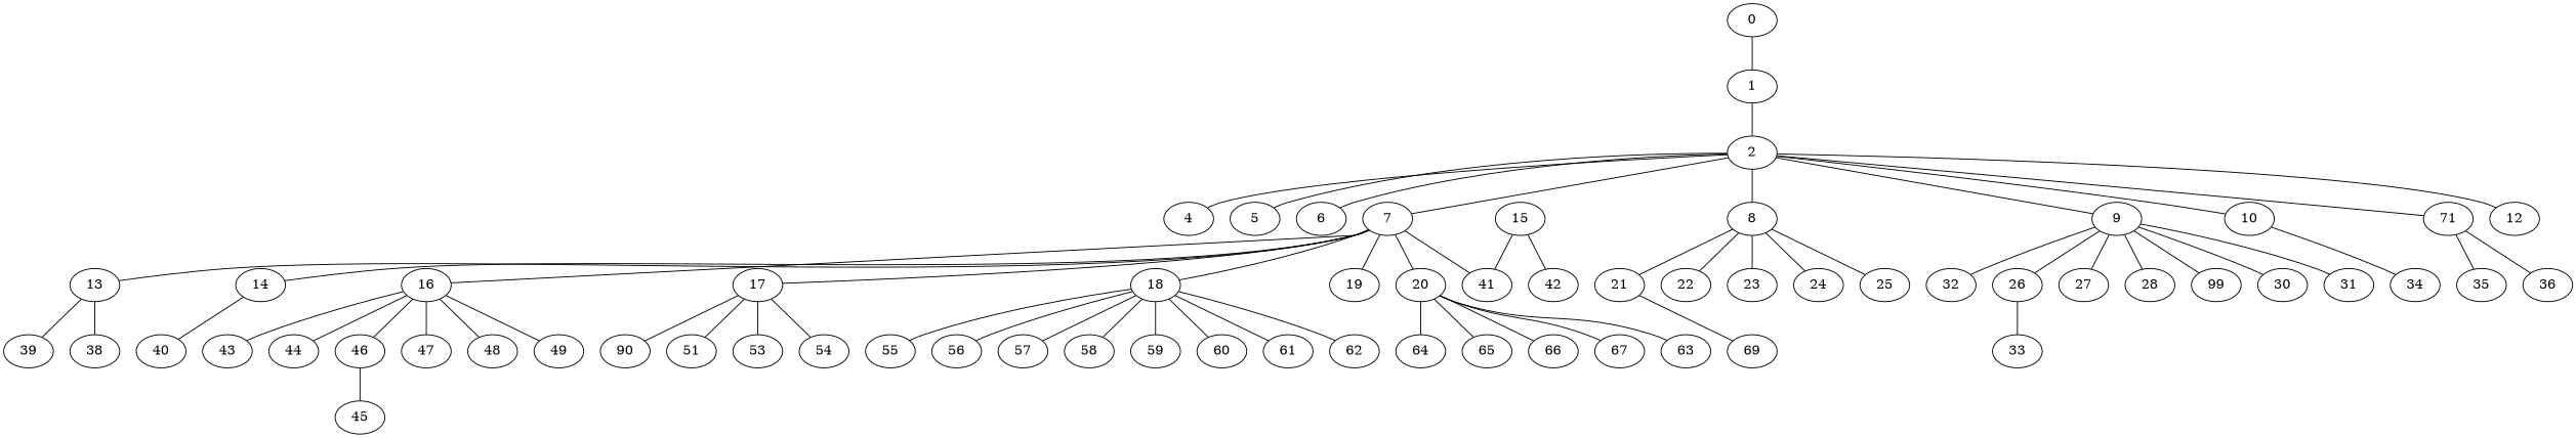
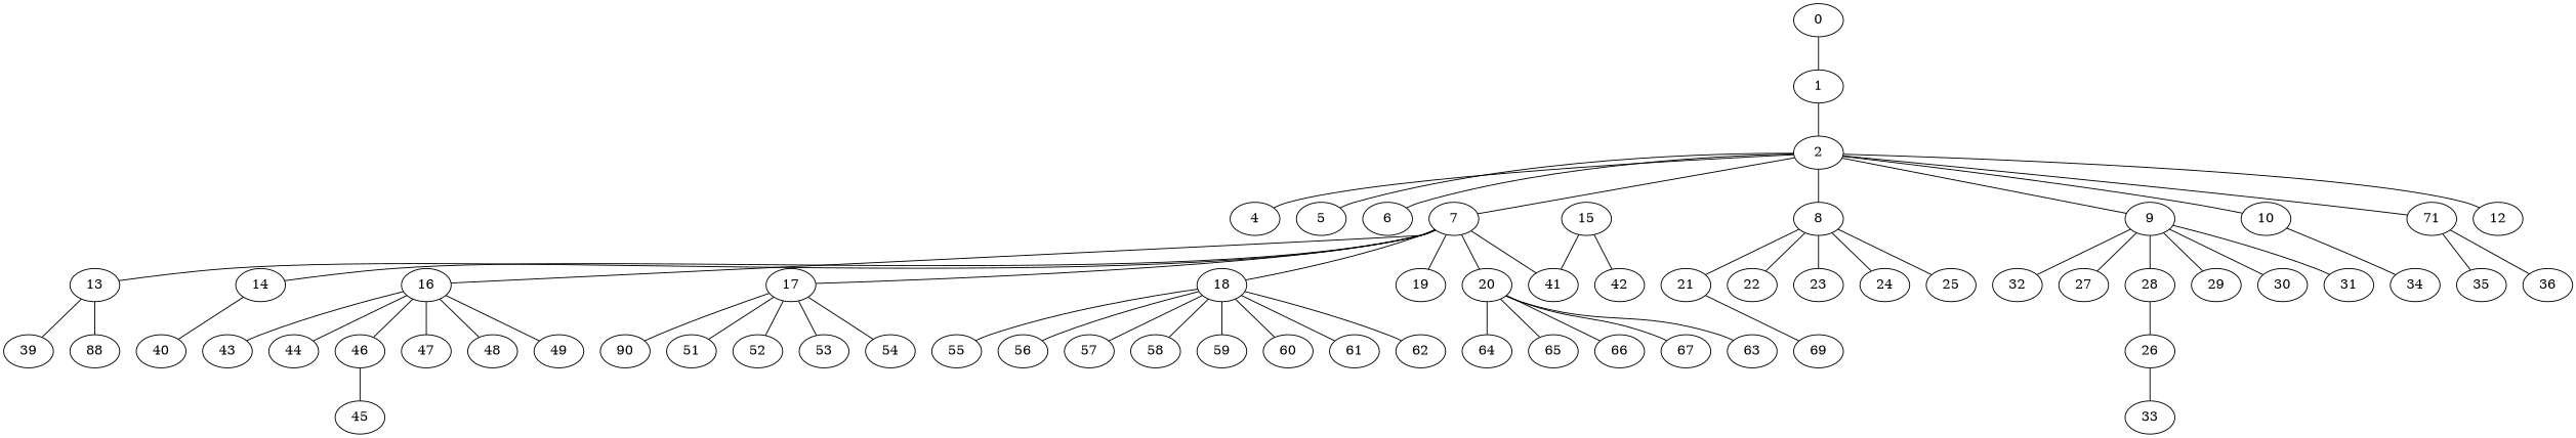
  graph {
    0
    1
    2
    4
    5
    6
    7
    8
    9
    10
    n11 [label=71]
    12
    13
    14
    16
    17
    18
    19
    20
    41
    21
    22
    23
    24
    25
    32
    26
    27
    28
-   29 [label=99]
+   29
    30
    31
    34
    35
    36
    39
-   38
+   38 [label=88]
    40
    15
    42
    43
    44
    46
    47
    48
    49
    n47 [label=90]
    51
+   52
    53
    54
    55
    56
    57
    58
    59
    60
    61
    62
    64
    65
    66
    67
    63
    69
    33
    45
    0 -- 1
    1 -- 2
    2 -- 4
    2 -- 5
    2 -- 6
    2 -- 7
    2 -- 8
    2 -- 9
    2 -- 10
    2 -- n11
    2 -- 12
    7 -- 13
    7 -- 14
    7 -- 16
    7 -- 17
    7 -- 18
    7 -- 19
    7 -- 20
    7 -- 41
    8 -- 21
    8 -- 22
    8 -- 23
    8 -- 24
    8 -- 25
    9 -- 32
-   9 -- 26
+   28 -- 26
    9 -- 27
    9 -- 28
    9 -- 29
    9 -- 30
    9 -- 31
    10 -- 34
    n11 -- 35
    n11 -- 36
    13 -- 39
    13 -- 38
    14 -- 40
    16 -- 43
    16 -- 44
    16 -- 46
    16 -- 47
    16 -- 48
    16 -- 49
    17 -- n47
    17 -- 51
+   17 -- 52
    17 -- 53
    17 -- 54
    18 -- 55
    18 -- 56
    18 -- 57
    18 -- 58
    18 -- 59
    18 -- 60
    18 -- 61
    18 -- 62
    20 -- 64
    20 -- 65
    20 -- 66
    20 -- 67
    20 -- 63
    21 -- 69
    26 -- 33
    15 -- 41
    15 -- 42
    46 -- 45
  }
